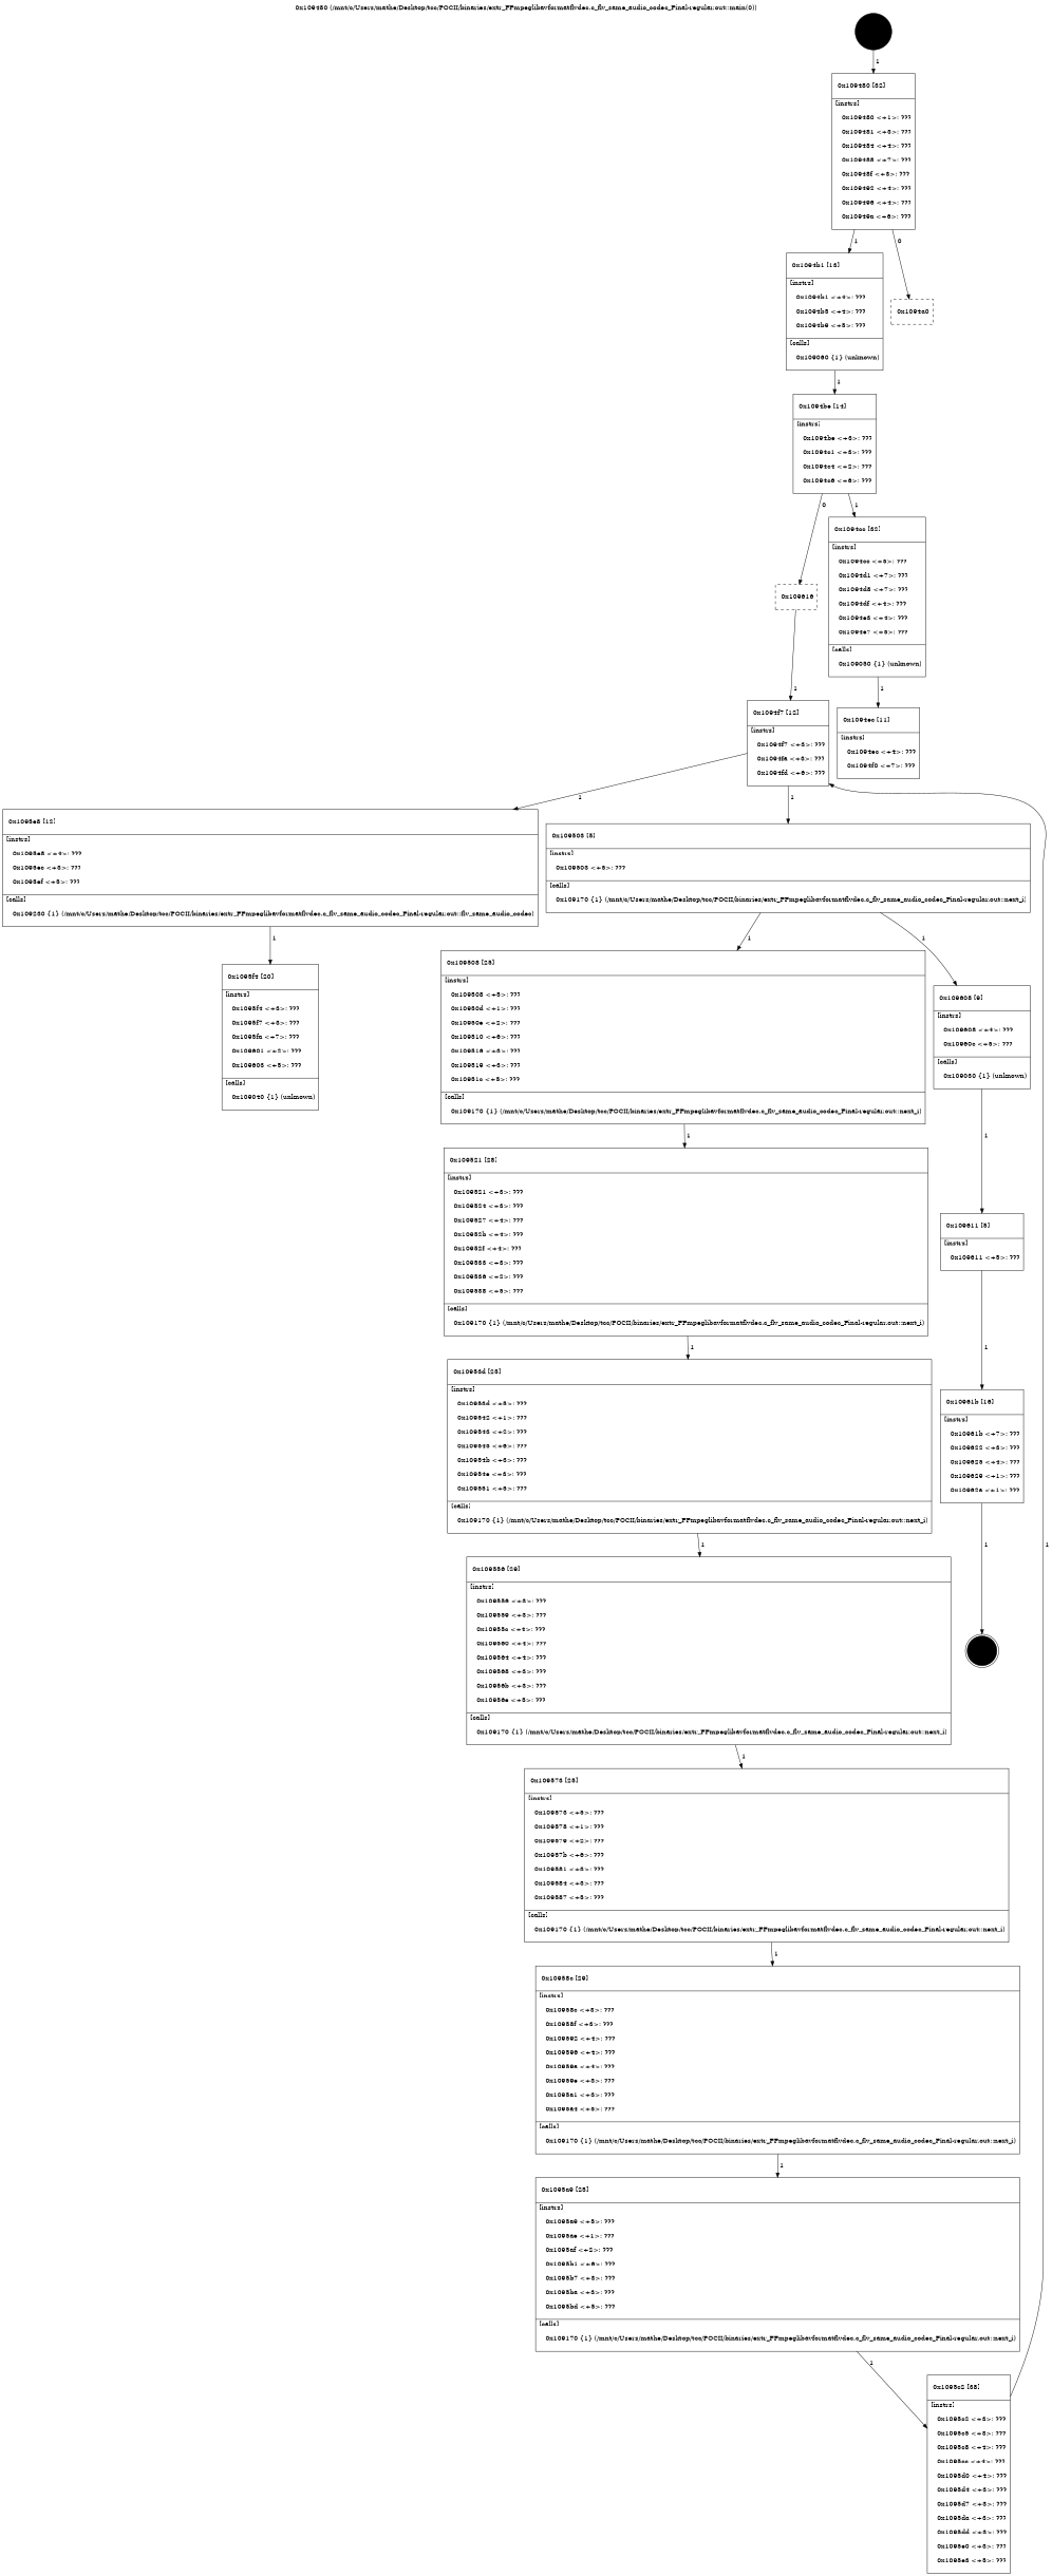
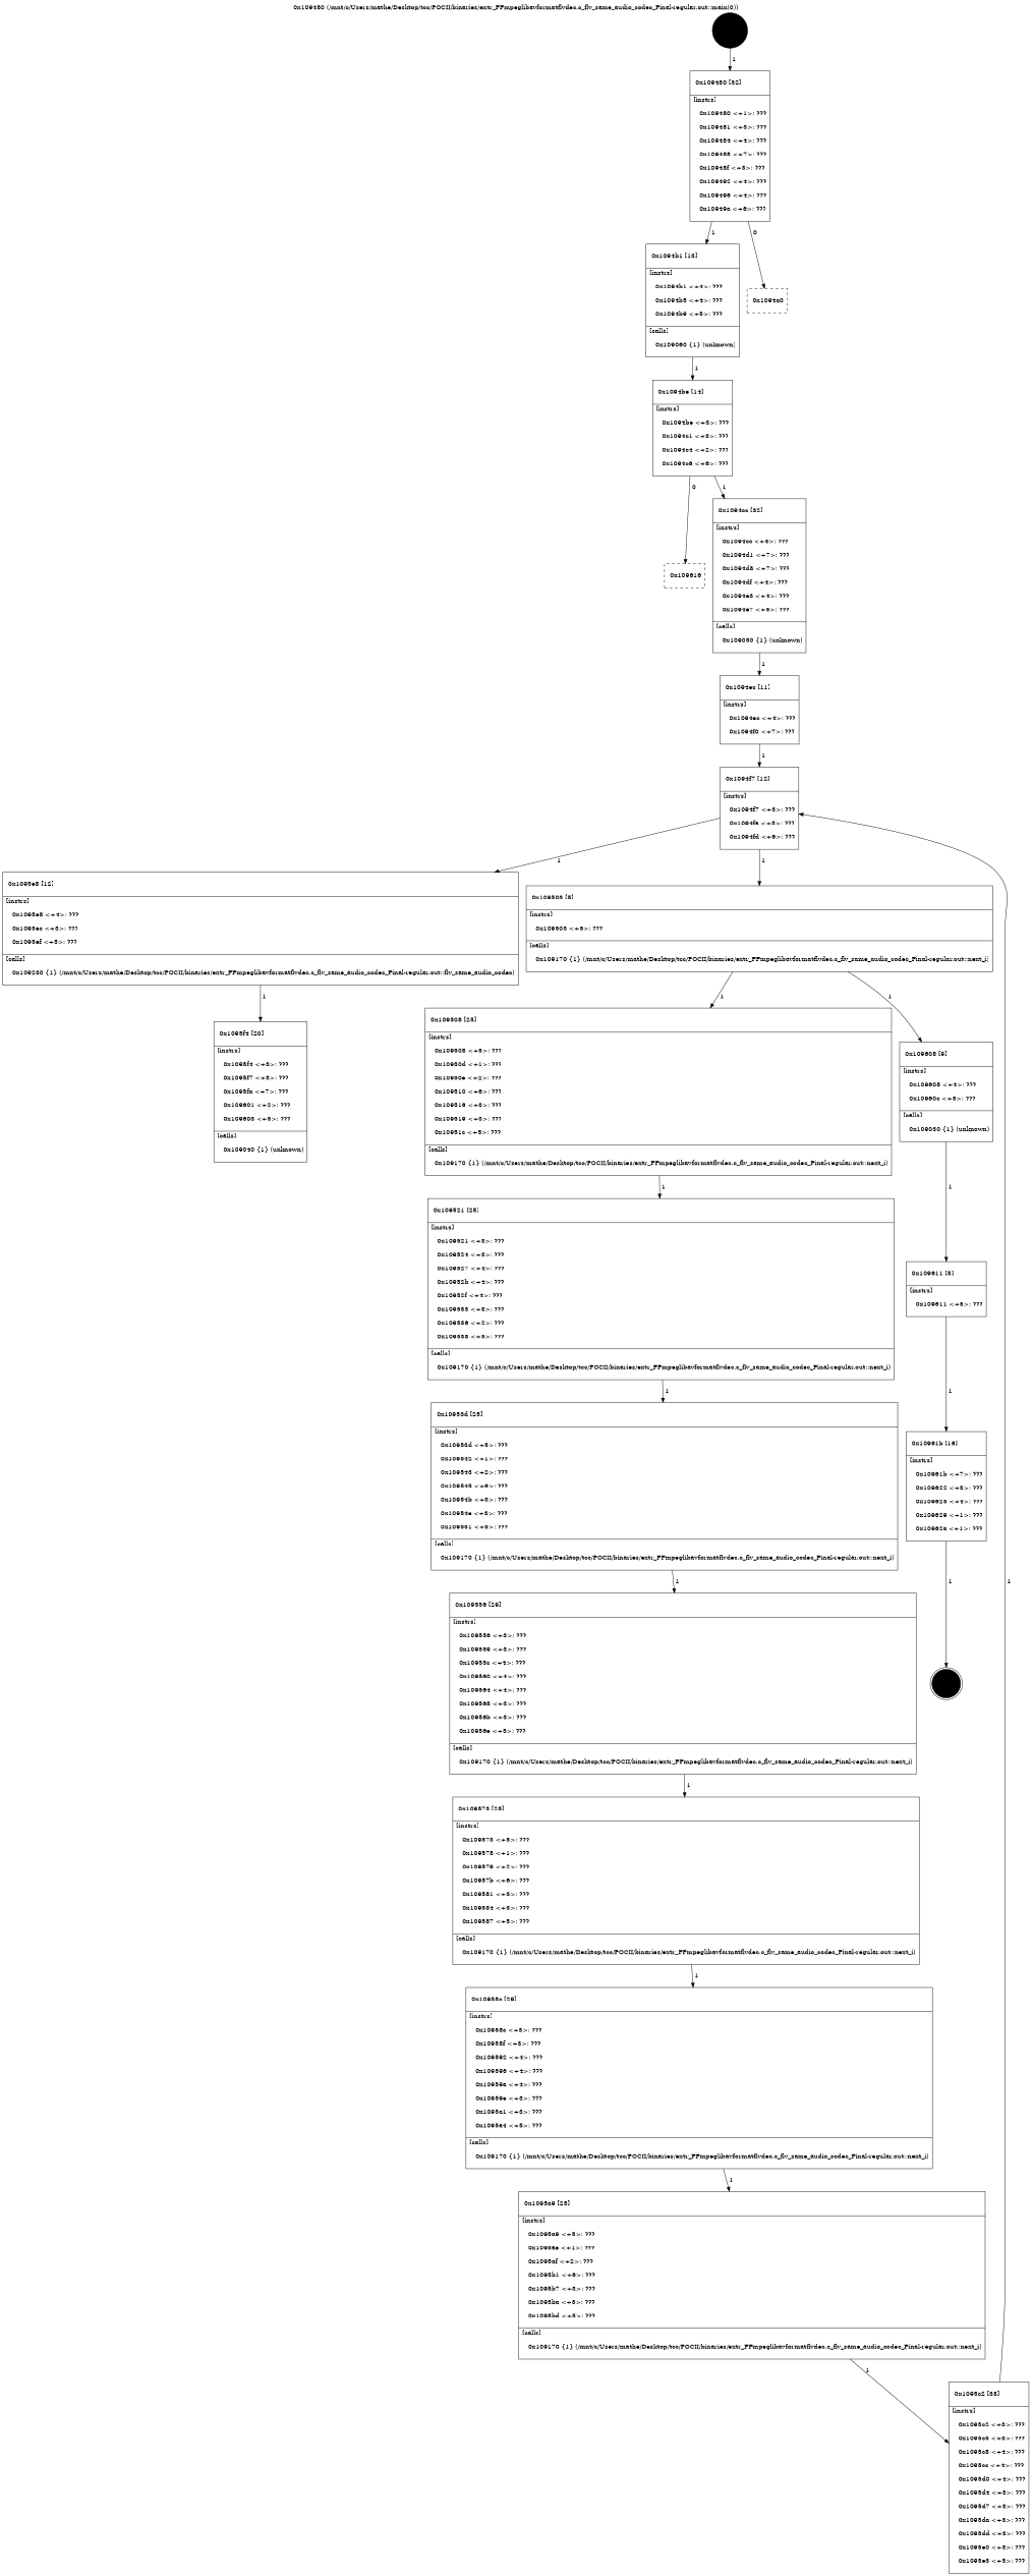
  digraph {
    label="0x109480 (/mnt/c/Users/mathe/Desktop/tcc/POCII/binaries/extr_FFmpeglibavformatflvdec.c_flv_same_audio_codec_Final-regular.out::main(0))"
    labelloc=t
    node [shape=record]
    Entry [fillcolor=black height=0.3 shape=circle style=filled width=0.3]
    n2 [label="{\n     0x109480 [32]\l\n     | [instrs]\l\n     &nbsp;&nbsp;0x109480 \<+1\>: ???\l\n     &nbsp;&nbsp;0x109481 \<+3\>: ???\l\n     &nbsp;&nbsp;0x109484 \<+4\>: ???\l\n     &nbsp;&nbsp;0x109488 \<+7\>: ???\l\n     &nbsp;&nbsp;0x10948f \<+3\>: ???\l\n     &nbsp;&nbsp;0x109492 \<+4\>: ???\l\n     &nbsp;&nbsp;0x109496 \<+4\>: ???\l\n     &nbsp;&nbsp;0x10949a \<+6\>: ???\l\n  }"]
    n3 [label="{\n     0x1094b1 [13]\l\n     | [instrs]\l\n     &nbsp;&nbsp;0x1094b1 \<+4\>: ???\l\n     &nbsp;&nbsp;0x1094b5 \<+4\>: ???\l\n     &nbsp;&nbsp;0x1094b9 \<+5\>: ???\l\n     | [calls]\l\n     &nbsp;&nbsp;0x109060 \{1\} (unknown)\l\n  }"]
    n4 [label="{\n     0x1094a0\l\n  }" style=dashed]
    n5 [label="{\n     0x1094be [14]\l\n     | [instrs]\l\n     &nbsp;&nbsp;0x1094be \<+3\>: ???\l\n     &nbsp;&nbsp;0x1094c1 \<+3\>: ???\l\n     &nbsp;&nbsp;0x1094c4 \<+2\>: ???\l\n     &nbsp;&nbsp;0x1094c6 \<+6\>: ???\l\n  }"]
    n6 [label="{\n     0x109616\l\n  }" style=dashed]
    n7 [label="{\n     0x1094cc [32]\l\n     | [instrs]\l\n     &nbsp;&nbsp;0x1094cc \<+5\>: ???\l\n     &nbsp;&nbsp;0x1094d1 \<+7\>: ???\l\n     &nbsp;&nbsp;0x1094d8 \<+7\>: ???\l\n     &nbsp;&nbsp;0x1094df \<+4\>: ???\l\n     &nbsp;&nbsp;0x1094e3 \<+4\>: ???\l\n     &nbsp;&nbsp;0x1094e7 \<+5\>: ???\l\n     | [calls]\l\n     &nbsp;&nbsp;0x109050 \{1\} (unknown)\l\n  }"]
    n8 [label="{\n     0x1094ec [11]\l\n     | [instrs]\l\n     &nbsp;&nbsp;0x1094ec \<+4\>: ???\l\n     &nbsp;&nbsp;0x1094f0 \<+7\>: ???\l\n  }"]
    n9 [label="{\n     0x1094f7 [12]\l\n     | [instrs]\l\n     &nbsp;&nbsp;0x1094f7 \<+3\>: ???\l\n     &nbsp;&nbsp;0x1094fa \<+3\>: ???\l\n     &nbsp;&nbsp;0x1094fd \<+6\>: ???\l\n  }"]
    Exit [fillcolor=black height=0.3 peripheries=2 shape=circle style=filled width=0.3]
    n11 [label="{\n     0x1095e8 [12]\l\n     | [instrs]\l\n     &nbsp;&nbsp;0x1095e8 \<+4\>: ???\l\n     &nbsp;&nbsp;0x1095ec \<+3\>: ???\l\n     &nbsp;&nbsp;0x1095ef \<+5\>: ???\l\n     | [calls]\l\n     &nbsp;&nbsp;0x109230 \{1\} (/mnt/c/Users/mathe/Desktop/tcc/POCII/binaries/extr_FFmpeglibavformatflvdec.c_flv_same_audio_codec_Final-regular.out::flv_same_audio_codec)\l\n  }"]
    n12 [label="{\n     0x109503 [5]\l\n     | [instrs]\l\n     &nbsp;&nbsp;0x109503 \<+5\>: ???\l\n     | [calls]\l\n     &nbsp;&nbsp;0x109170 \{1\} (/mnt/c/Users/mathe/Desktop/tcc/POCII/binaries/extr_FFmpeglibavformatflvdec.c_flv_same_audio_codec_Final-regular.out::next_i)\l\n  }"]
    n13 [label="{\n     0x1095f4 [20]\l\n     | [instrs]\l\n     &nbsp;&nbsp;0x1095f4 \<+3\>: ???\l\n     &nbsp;&nbsp;0x1095f7 \<+3\>: ???\l\n     &nbsp;&nbsp;0x1095fa \<+7\>: ???\l\n     &nbsp;&nbsp;0x109601 \<+2\>: ???\l\n     &nbsp;&nbsp;0x109603 \<+5\>: ???\l\n     | [calls]\l\n     &nbsp;&nbsp;0x109040 \{1\} (unknown)\l\n  }"]
    n14 [label="{\n     0x109508 [25]\l\n     | [instrs]\l\n     &nbsp;&nbsp;0x109508 \<+5\>: ???\l\n     &nbsp;&nbsp;0x10950d \<+1\>: ???\l\n     &nbsp;&nbsp;0x10950e \<+2\>: ???\l\n     &nbsp;&nbsp;0x109510 \<+6\>: ???\l\n     &nbsp;&nbsp;0x109516 \<+3\>: ???\l\n     &nbsp;&nbsp;0x109519 \<+3\>: ???\l\n     &nbsp;&nbsp;0x10951c \<+5\>: ???\l\n     | [calls]\l\n     &nbsp;&nbsp;0x109170 \{1\} (/mnt/c/Users/mathe/Desktop/tcc/POCII/binaries/extr_FFmpeglibavformatflvdec.c_flv_same_audio_codec_Final-regular.out::next_i)\l\n  }"]
    n15 [label="{\n     0x109608 [9]\l\n     | [instrs]\l\n     &nbsp;&nbsp;0x109608 \<+4\>: ???\l\n     &nbsp;&nbsp;0x10960c \<+5\>: ???\l\n     | [calls]\l\n     &nbsp;&nbsp;0x109030 \{1\} (unknown)\l\n  }"]
    n16 [label="{\n     0x109521 [28]\l\n     | [instrs]\l\n     &nbsp;&nbsp;0x109521 \<+3\>: ???\l\n     &nbsp;&nbsp;0x109524 \<+3\>: ???\l\n     &nbsp;&nbsp;0x109527 \<+4\>: ???\l\n     &nbsp;&nbsp;0x10952b \<+4\>: ???\l\n     &nbsp;&nbsp;0x10952f \<+4\>: ???\l\n     &nbsp;&nbsp;0x109533 \<+3\>: ???\l\n     &nbsp;&nbsp;0x109536 \<+2\>: ???\l\n     &nbsp;&nbsp;0x109538 \<+5\>: ???\l\n     | [calls]\l\n     &nbsp;&nbsp;0x109170 \{1\} (/mnt/c/Users/mathe/Desktop/tcc/POCII/binaries/extr_FFmpeglibavformatflvdec.c_flv_same_audio_codec_Final-regular.out::next_i)\l\n  }"]
    n17 [label="{\n     0x10953d [25]\l\n     | [instrs]\l\n     &nbsp;&nbsp;0x10953d \<+5\>: ???\l\n     &nbsp;&nbsp;0x109542 \<+1\>: ???\l\n     &nbsp;&nbsp;0x109543 \<+2\>: ???\l\n     &nbsp;&nbsp;0x109545 \<+6\>: ???\l\n     &nbsp;&nbsp;0x10954b \<+3\>: ???\l\n     &nbsp;&nbsp;0x10954e \<+3\>: ???\l\n     &nbsp;&nbsp;0x109551 \<+5\>: ???\l\n     | [calls]\l\n     &nbsp;&nbsp;0x109170 \{1\} (/mnt/c/Users/mathe/Desktop/tcc/POCII/binaries/extr_FFmpeglibavformatflvdec.c_flv_same_audio_codec_Final-regular.out::next_i)\l\n  }"]
    n18 [label="{\n     0x109556 [29]\l\n     | [instrs]\l\n     &nbsp;&nbsp;0x109556 \<+3\>: ???\l\n     &nbsp;&nbsp;0x109559 \<+3\>: ???\l\n     &nbsp;&nbsp;0x10955c \<+4\>: ???\l\n     &nbsp;&nbsp;0x109560 \<+4\>: ???\l\n     &nbsp;&nbsp;0x109564 \<+4\>: ???\l\n     &nbsp;&nbsp;0x109568 \<+3\>: ???\l\n     &nbsp;&nbsp;0x10956b \<+3\>: ???\l\n     &nbsp;&nbsp;0x10956e \<+5\>: ???\l\n     | [calls]\l\n     &nbsp;&nbsp;0x109170 \{1\} (/mnt/c/Users/mathe/Desktop/tcc/POCII/binaries/extr_FFmpeglibavformatflvdec.c_flv_same_audio_codec_Final-regular.out::next_i)\l\n  }"]
    n19 [label="{\n     0x109573 [25]\l\n     | [instrs]\l\n     &nbsp;&nbsp;0x109573 \<+5\>: ???\l\n     &nbsp;&nbsp;0x109578 \<+1\>: ???\l\n     &nbsp;&nbsp;0x109579 \<+2\>: ???\l\n     &nbsp;&nbsp;0x10957b \<+6\>: ???\l\n     &nbsp;&nbsp;0x109581 \<+3\>: ???\l\n     &nbsp;&nbsp;0x109584 \<+3\>: ???\l\n     &nbsp;&nbsp;0x109587 \<+5\>: ???\l\n     | [calls]\l\n     &nbsp;&nbsp;0x109170 \{1\} (/mnt/c/Users/mathe/Desktop/tcc/POCII/binaries/extr_FFmpeglibavformatflvdec.c_flv_same_audio_codec_Final-regular.out::next_i)\l\n  }"]
    n20 [label="{\n     0x10958c [29]\l\n     | [instrs]\l\n     &nbsp;&nbsp;0x10958c \<+3\>: ???\l\n     &nbsp;&nbsp;0x10958f \<+3\>: ???\l\n     &nbsp;&nbsp;0x109592 \<+4\>: ???\l\n     &nbsp;&nbsp;0x109596 \<+4\>: ???\l\n     &nbsp;&nbsp;0x10959a \<+4\>: ???\l\n     &nbsp;&nbsp;0x10959e \<+3\>: ???\l\n     &nbsp;&nbsp;0x1095a1 \<+3\>: ???\l\n     &nbsp;&nbsp;0x1095a4 \<+5\>: ???\l\n     | [calls]\l\n     &nbsp;&nbsp;0x109170 \{1\} (/mnt/c/Users/mathe/Desktop/tcc/POCII/binaries/extr_FFmpeglibavformatflvdec.c_flv_same_audio_codec_Final-regular.out::next_i)\l\n  }"]
    n21 [label="{\n     0x1095a9 [25]\l\n     | [instrs]\l\n     &nbsp;&nbsp;0x1095a9 \<+5\>: ???\l\n     &nbsp;&nbsp;0x1095ae \<+1\>: ???\l\n     &nbsp;&nbsp;0x1095af \<+2\>: ???\l\n     &nbsp;&nbsp;0x1095b1 \<+6\>: ???\l\n     &nbsp;&nbsp;0x1095b7 \<+3\>: ???\l\n     &nbsp;&nbsp;0x1095ba \<+3\>: ???\l\n     &nbsp;&nbsp;0x1095bd \<+5\>: ???\l\n     | [calls]\l\n     &nbsp;&nbsp;0x109170 \{1\} (/mnt/c/Users/mathe/Desktop/tcc/POCII/binaries/extr_FFmpeglibavformatflvdec.c_flv_same_audio_codec_Final-regular.out::next_i)\l\n  }"]
    n22 [label="{\n     0x1095c2 [38]\l\n     | [instrs]\l\n     &nbsp;&nbsp;0x1095c2 \<+3\>: ???\l\n     &nbsp;&nbsp;0x1095c5 \<+3\>: ???\l\n     &nbsp;&nbsp;0x1095c8 \<+4\>: ???\l\n     &nbsp;&nbsp;0x1095cc \<+4\>: ???\l\n     &nbsp;&nbsp;0x1095d0 \<+4\>: ???\l\n     &nbsp;&nbsp;0x1095d4 \<+3\>: ???\l\n     &nbsp;&nbsp;0x1095d7 \<+3\>: ???\l\n     &nbsp;&nbsp;0x1095da \<+3\>: ???\l\n     &nbsp;&nbsp;0x1095dd \<+3\>: ???\l\n     &nbsp;&nbsp;0x1095e0 \<+3\>: ???\l\n     &nbsp;&nbsp;0x1095e3 \<+5\>: ???\l\n  }"]
    n23 [label="{\n     0x109611 [5]\l\n     | [instrs]\l\n     &nbsp;&nbsp;0x109611 \<+5\>: ???\l\n  }"]
    n24 [label="{\n     0x10961b [16]\l\n     | [instrs]\l\n     &nbsp;&nbsp;0x10961b \<+7\>: ???\l\n     &nbsp;&nbsp;0x109622 \<+3\>: ???\l\n     &nbsp;&nbsp;0x109625 \<+4\>: ???\l\n     &nbsp;&nbsp;0x109629 \<+1\>: ???\l\n     &nbsp;&nbsp;0x10962a \<+1\>: ???\l\n  }"]
    Entry -> n2 [label=" 1"]
    n2 -> n3 [label=" 1"]
    n2 -> n4 [label=" 0"]
    n3 -> n5 [label=" 1"]
    n5 -> n6 [label=" 0"]
    n5 -> n7 [label=" 1"]
    n7 -> n8 [label=" 1"]
-   n6 -> n9 [label=" 1"]
+   n8 -> n9 [label=" 1"]
    n9 -> n11 [label=" 1"]
    n9 -> n12 [label=" 1"]
    n11 -> n13 [label=" 1"]
    n12 -> n14 [label=" 1"]
    n12 -> n15 [label=" 1"]
    n14 -> n16 [label=" 1"]
    n15 -> n23 [label=" 1"]
    n16 -> n17 [label=" 1"]
    n17 -> n18 [label=" 1"]
    n18 -> n19 [label=" 1"]
    n19 -> n20 [label=" 1"]
    n20 -> n21 [label=" 1"]
    n21 -> n22 [label=" 1"]
    n22 -> n9 [label=" 1"]
    n23 -> n24 [label=" 1"]
    n24 -> Exit [label=" 1"]
  }
